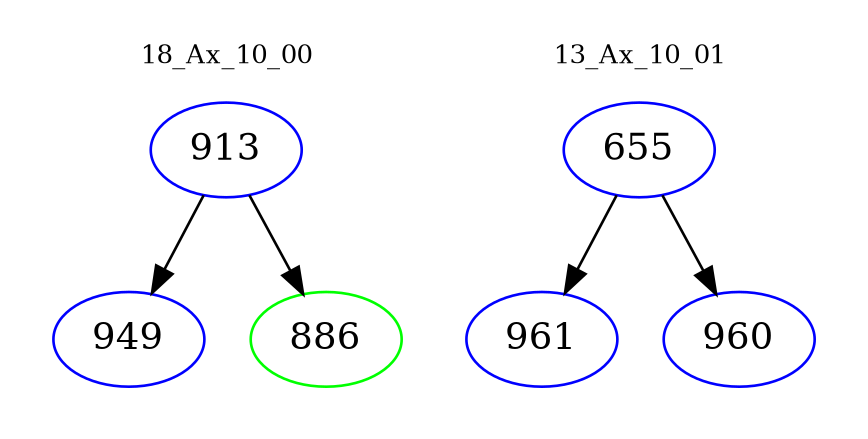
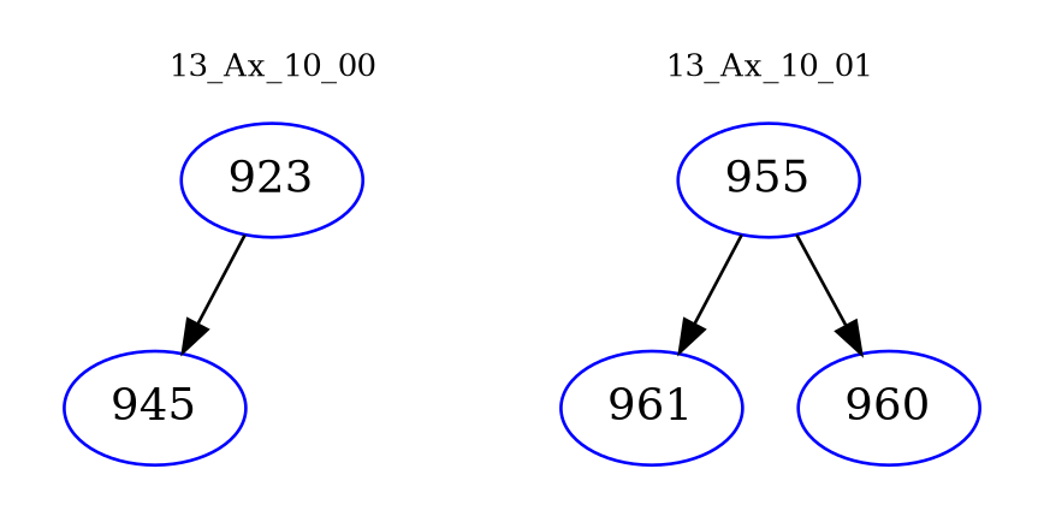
  digraph {
    node [color=blue]
    edge [color=black]
-   n1 [label=913]
-   n2 [label=949]
-   n3 [color=green label=886]
-   n4 [label=655]
+   n1 [label=923]
+   n2 [label=945]
+   n4 [label=955]
    n5 [label=961]
    n6 [label=960]
    subgraph cluster_1 {
      color=white
      fontsize=10
-     label="18_Ax_10_00"
+     label="13_Ax_10_00"
      n1
      n2
-     n3
    }
    subgraph cluster_2 {
      color=white
      fontsize=10
      label="13_Ax_10_01"
      n4
      n5
      n6
    }
    n1 -> n2
-   n1 -> n3
    n4 -> n5
    n4 -> n6
  }
